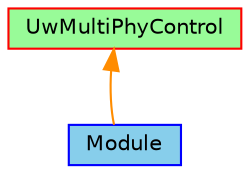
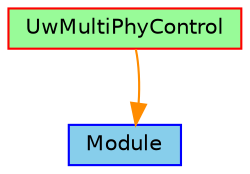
  digraph {
    node [fontname=Helvetica fontsize=10 shape=box style=filled]
    n1 [color=red fillcolor=palegreen fontcolor=black height=0.2 label=UwMultiPhyControl width=0.4]
    n2 [color=blue fillcolor=skyblue height=0.2 label=Module width=0.4]
-   n1 -> n2 [color=darkorange dir=back fontname=Helvetica fontsize=10 labelfontname=Helvetica labelfontsize=10 style=solid]
+   n2 -> n1 [color=darkorange dir=back fontname=Helvetica fontsize=10 labelfontname=Helvetica labelfontsize=10 style=solid]
  }
